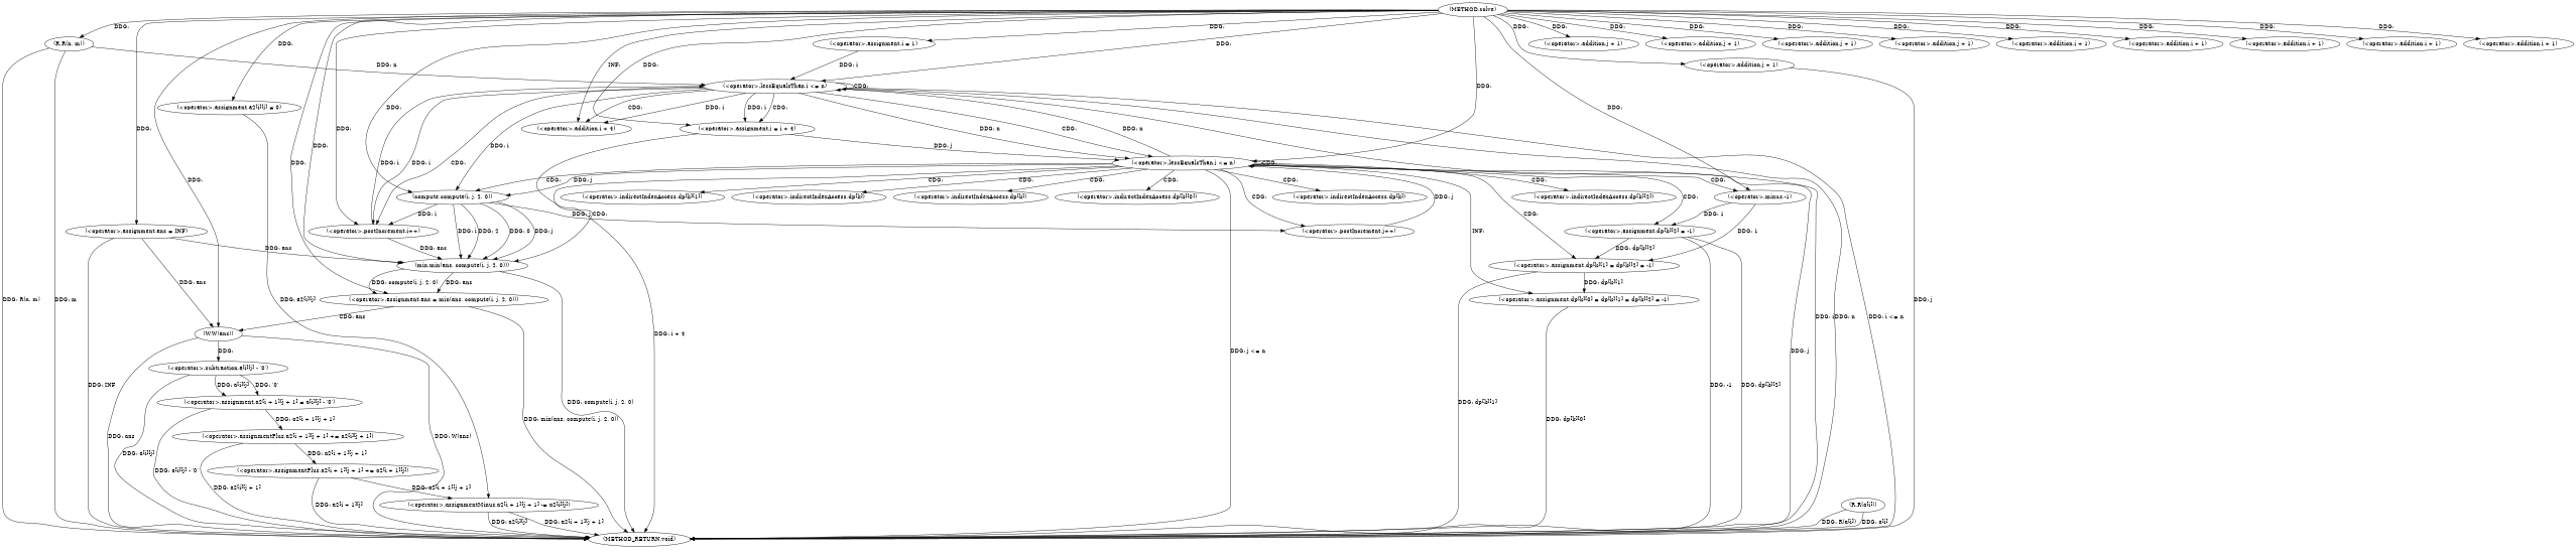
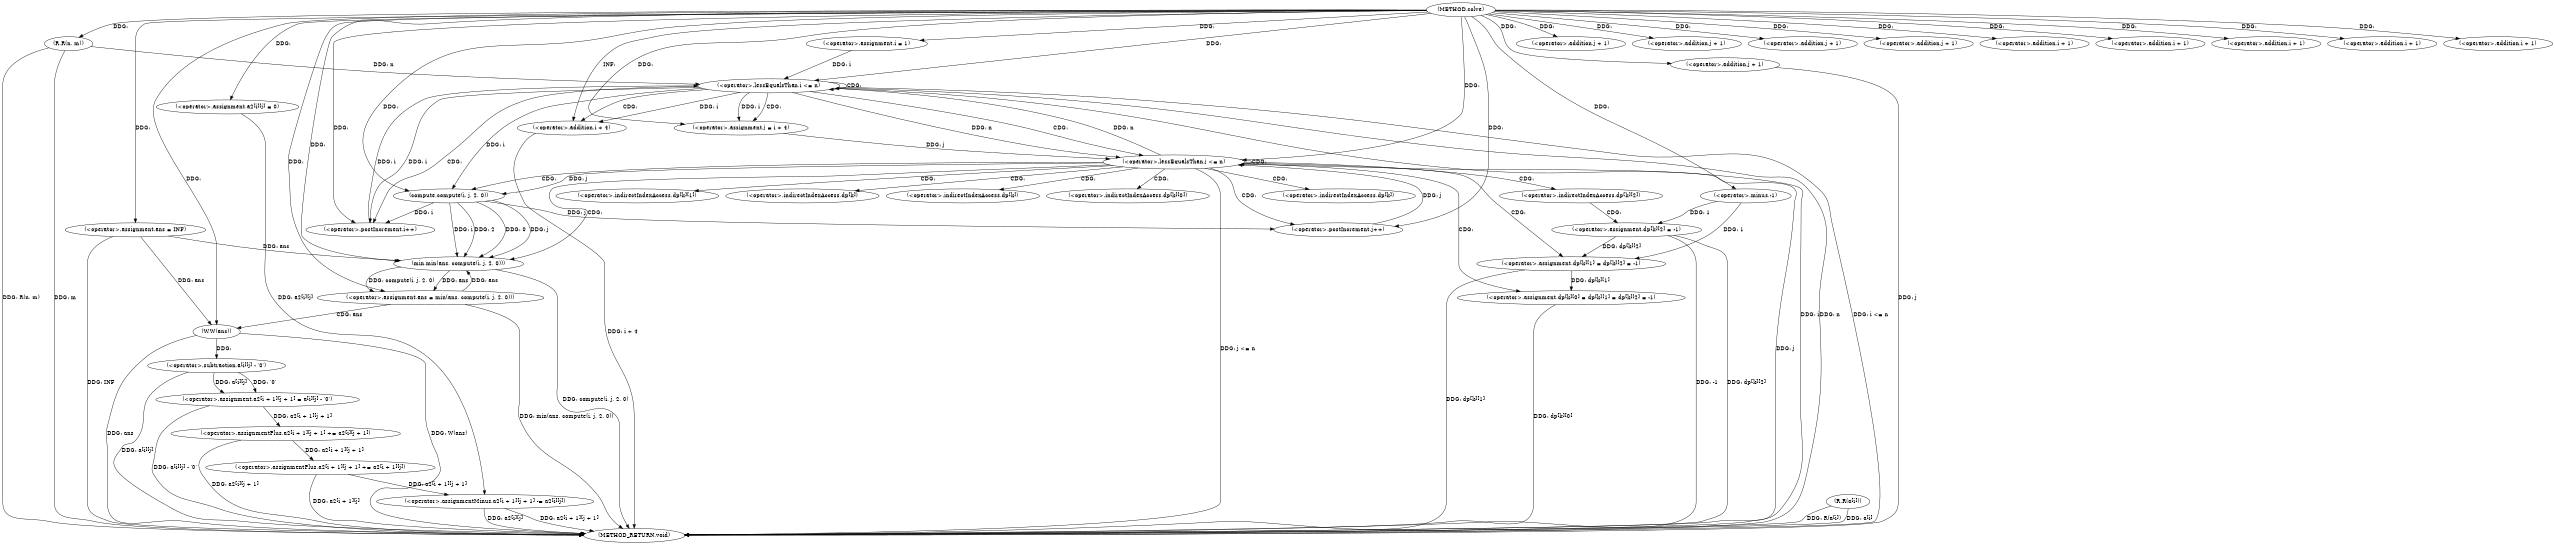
  digraph {
    n1 [label="(METHOD,solve)"]
    n2 [label="(R,R(n, m))"]
    n3 [label="(<operator>.assignment,a2[i][j] = 0)"]
    n4 [label="(<operator>.assignment,ans = INF)"]
    n5 [label="(W,W(ans))"]
    n6 [label="(<operator>.assignment,i = 1)"]
    n7 [label="(<operator>.lessEqualsThan,i <= n)"]
    n8 [label="(<operator>.postIncrement,i++)"]
    n9 [label="(<operator>.assignment,j = i + 4)"]
    n10 [label="(<operator>.lessEqualsThan,j <= n)"]
    n11 [label="(<operator>.postIncrement,j++)"]
    n12 [label="(<operator>.assignment,ans = min(ans, compute(i, j, 2, 0)))"]
    n13 [label="(<operator>.addition,j + 1)"]
    n14 [label="(<operator>.addition,j + 1)"]
    n15 [label="(<operator>.addition,j + 1)"]
    n16 [label="(<operator>.addition,j + 1)"]
    n17 [label="(<operator>.addition,j + 1)"]
    n18 [label="(<operator>.addition,i + 4)"]
    n19 [label="(<operator>.addition,i + 1)"]
    n20 [label="(<operator>.addition,i + 1)"]
    n21 [label="(<operator>.addition,i + 1)"]
    n22 [label="(<operator>.addition,i + 1)"]
    n23 [label="(<operator>.addition,i + 1)"]
    n24 [label="(min,min(ans, compute(i, j, 2, 0)))"]
    n25 [label="(compute,compute(i, j, 2, 0))"]
    n26 [label="(<operator>.minus,-1)"]
    n27 [label="(METHOD_RETURN,void)"]
    n28 [label="(<operator>.assignmentMinus,a2[i + 1][j + 1] -= a2[i][j])"]
    n29 [label="(<operator>.subtraction,a[i][j] - '0')"]
    n30 [label="(<operator>.assignment,dp[k][0] = dp[k][1] = dp[k][2] = -1)"]
    n31 [label="(<operator>.assignment,dp[k][1] = dp[k][2] = -1)"]
    n32 [label="(<operator>.assignment,dp[k][2] = -1)"]
    n33 [label="(<operator>.indirectIndexAccess,dp[k][0])"]
    n34 [label="(<operator>.indirectIndexAccess,dp[k])"]
    n35 [label="(<operator>.indirectIndexAccess,dp[k][1])"]
    n36 [label="(<operator>.indirectIndexAccess,dp[k])"]
    n37 [label="(<operator>.indirectIndexAccess,dp[k][2])"]
    n38 [label="(<operator>.indirectIndexAccess,dp[k])"]
    n39 [label="(<operator>.assignment,a2[i + 1][j + 1] = a[i][j] - '0')"]
    n40 [label="(R,R(a[i]))"]
    n41 [label="(<operator>.assignmentPlus,a2[i + 1][j + 1] += a2[i][j + 1])"]
    n42 [label="(<operator>.assignmentPlus,a2[i + 1][j + 1] += a2[i + 1][j])"]
    n1 -> n2 [label="DDG: "]
    n1 -> n3 [label="DDG: "]
    n1 -> n4 [label="DDG: "]
    n1 -> n5 [label="DDG: "]
    n1 -> n6 [label="DDG: "]
    n1 -> n7 [label="DDG: "]
    n1 -> n8 [label="DDG: "]
    n1 -> n9 [label="DDG: "]
    n1 -> n10 [label="DDG: "]
+   n1 -> n11 [label="DDG: "]
    n1 -> n12 [label="DDG: "]
    n1 -> n13 [label="DDG: "]
    n1 -> n14 [label="DDG: "]
    n1 -> n15 [label="DDG: "]
    n1 -> n16 [label="DDG: "]
    n1 -> n17 [label="DDG: "]
    n1 -> n18 [label="INF: "]
    n1 -> n19 [label="DDG: "]
    n1 -> n20 [label="DDG: "]
    n1 -> n21 [label="DDG: "]
    n1 -> n22 [label="DDG: "]
    n1 -> n23 [label="DDG: "]
    n1 -> n24 [label="DDG: "]
    n1 -> n25 [label="DDG: "]
    n1 -> n26 [label="DDG: "]
    n2 -> n7 [label="DDG: n"]
    n2 -> n27 [label="DDG: R(n, m)"]
    n2 -> n27 [label="DDG: m"]
    n3 -> n28 [label="DDG: a2[i][j]"]
    n4 -> n5 [label="DDG: ans"]
    n4 -> n24 [label="DDG: ans"]
    n4 -> n27 [label="DDG: INF"]
    n5 -> n27 [label="DDG: ans"]
    n5 -> n27 [label="DDG: W(ans)"]
    n5 -> n29 [label="DDG: "]
    n6 -> n7 [label="DDG: i"]
    n7 -> n7 [label="CDG: "]
    n7 -> n8 [label="DDG: i"]
    n7 -> n8 [label="CDG: "]
    n7 -> n9 [label="DDG: i"]
    n7 -> n9 [label="CDG: "]
    n7 -> n10 [label="DDG: n"]
    n7 -> n10 [label="CDG: "]
    n7 -> n18 [label="DDG: i"]
    n7 -> n18 [label="CDG: "]
    n7 -> n25 [label="DDG: i"]
    n7 -> n27 [label="DDG: i"]
    n7 -> n27 [label="DDG: n"]
    n7 -> n27 [label="DDG: i <= n"]
    n8 -> n7 [label="DDG: i"]
    n9 -> n10 [label="DDG: j"]
-   n9 -> n27 [label="DDG: i + 4"]
+   n18 -> n27 [label="DDG: i + 4"]
    n10 -> n7 [label="DDG: n"]
    n10 -> n10 [label="CDG: "]
    n10 -> n11 [label="CDG: "]
    n10 -> n24 [label="CDG: "]
    n10 -> n25 [label="DDG: j"]
    n10 -> n25 [label="CDG: "]
-   n10 -> n26 [label="CDG: "]
    n10 -> n27 [label="DDG: j"]
    n10 -> n27 [label="DDG: j <= n"]
-   n10 -> n30 [label="INF: "]
+   n10 -> n30 [label="CDG: "]
    n10 -> n31 [label="CDG: "]
-   n10 -> n32 [label="CDG: "]
+   n37 -> n32 [label="CDG: "]
    n10 -> n33 [label="CDG: "]
    n10 -> n34 [label="CDG: "]
    n10 -> n35 [label="CDG: "]
    n10 -> n36 [label="CDG: "]
    n10 -> n37 [label="CDG: "]
    n10 -> n38 [label="CDG: "]
    n11 -> n10 [label="DDG: j"]
    n12 -> n5 [label="CDG: ans"]
-   n8 -> n24 [label="DDG: ans"]
+   n12 -> n24 [label="DDG: ans"]
    n12 -> n27 [label="DDG: min(ans, compute(i, j, 2, 0))"]
    n17 -> n27 [label="DDG: j"]
    n24 -> n12 [label="DDG: compute(i, j, 2, 0)"]
    n24 -> n12 [label="DDG: ans"]
    n24 -> n27 [label="DDG: compute(i, j, 2, 0)"]
    n25 -> n8 [label="DDG: i"]
    n25 -> n11 [label="DDG: j"]
    n25 -> n24 [label="DDG: 0"]
    n25 -> n24 [label="DDG: j"]
    n25 -> n24 [label="DDG: i"]
    n25 -> n24 [label="DDG: 2"]
    n26 -> n31 [label="DDG: 1"]
    n26 -> n32 [label="DDG: 1"]
    n28 -> n27 [label="DDG: a2[i + 1][j + 1]"]
    n28 -> n27 [label="DDG: a2[i][j]"]
    n29 -> n27 [label="DDG: a[i][j]"]
    n29 -> n39 [label="DDG: '0'"]
    n29 -> n39 [label="DDG: a[i][j]"]
    n30 -> n27 [label="DDG: dp[k][0]"]
    n31 -> n27 [label="DDG: dp[k][1]"]
    n31 -> n30 [label="DDG: dp[k][1]"]
    n32 -> n27 [label="DDG: dp[k][2]"]
    n32 -> n27 [label="DDG: -1"]
    n32 -> n31 [label="DDG: dp[k][2]"]
    n39 -> n27 [label="DDG: a[i][j] - '0'"]
    n39 -> n41 [label="DDG: a2[i + 1][j + 1]"]
    n40 -> n27 [label="DDG: a[i]"]
    n40 -> n27 [label="DDG: R(a[i])"]
    n41 -> n27 [label="DDG: a2[i][j + 1]"]
    n41 -> n42 [label="DDG: a2[i + 1][j + 1]"]
    n42 -> n27 [label="DDG: a2[i + 1][j]"]
    n42 -> n28 [label="DDG: a2[i + 1][j + 1]"]
  }
